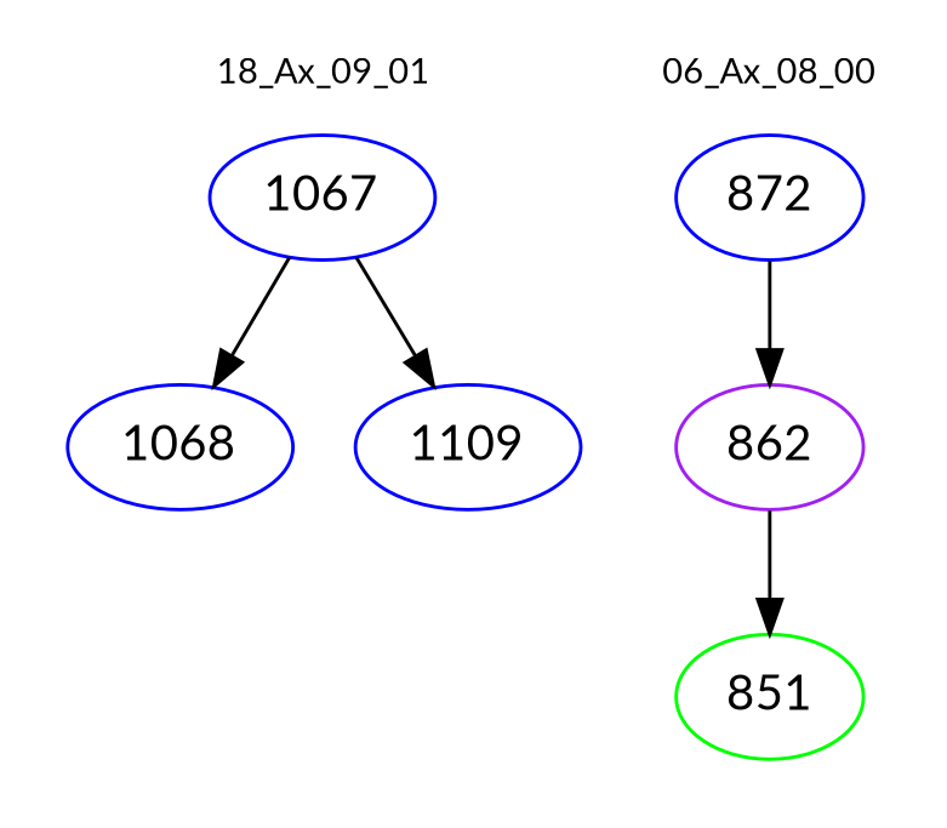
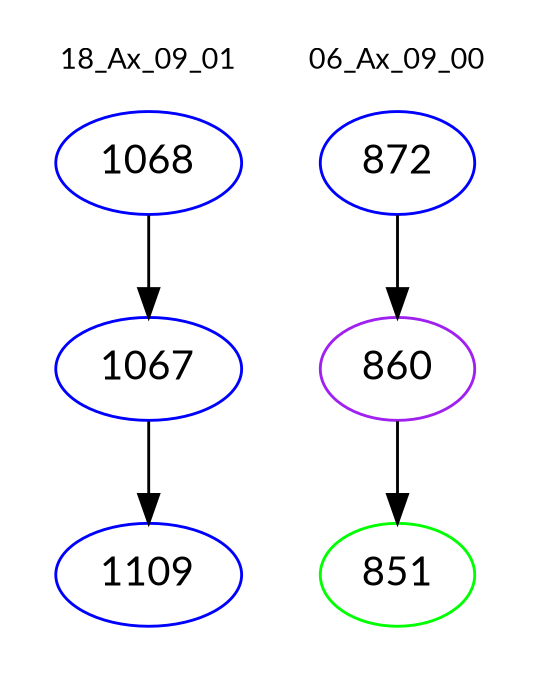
  digraph {
    fontname=Lato
    node [color=blue fontname=Lato]
    edge [color=black fontname=Lato]
    n1 [label=1068]
    n2 [label=1067]
    n3 [label=1109]
    n4 [label=872]
-   n5 [color=purple label=862]
+   n5 [color=purple label=860]
    n6 [color=green label=851]
    subgraph cluster_1 {
      color=white
      fontsize=10
      label="18_Ax_09_01"
      n1
      n2
      n3
    }
    subgraph cluster_2 {
      color=white
      fontsize=10
-     label="06_Ax_08_00"
+     label="06_Ax_09_00"
      n4
      n5
      n6
    }
-   n2 -> n1
+   n1 -> n2
    n2 -> n3
    n4 -> n5
    n5 -> n6
  }
